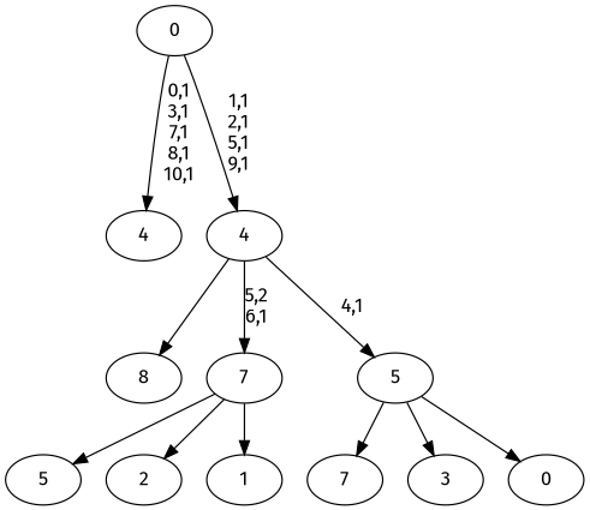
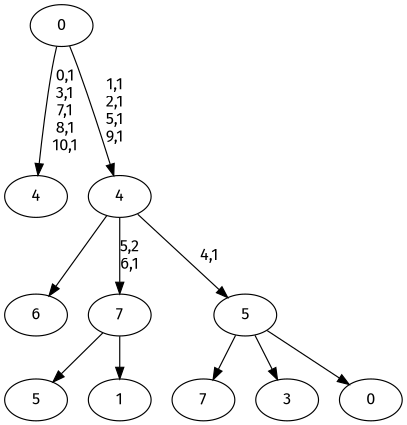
  digraph {
    fontname="Fira Sans"
    node [fontname="Fira Sans"]
    edge [fontname="Fira Sans"]
-   n1 [label=8]
+   n1 [label=6]
    n2 [label=7]
    n3 [label=5]
    n4 [label=4]
    n5 [label=3]
-   n6 [label=2]
    n7 [label=1]
    7
    n9 [label=0]
    5
    4
    0
    7 -> n3
-   7 -> n6
    7 -> n7
    5 -> n2
    5 -> n5
    5 -> n9
    4 -> n1
    4 -> 7 [label="5,2\n6,1"]
    4 -> 5 [label="4,1"]
    0 -> n4 [label="0,1\n3,1\n7,1\n8,1\n10,1"]
    0 -> 4 [label="1,1\n2,1\n5,1\n9,1"]
  }
